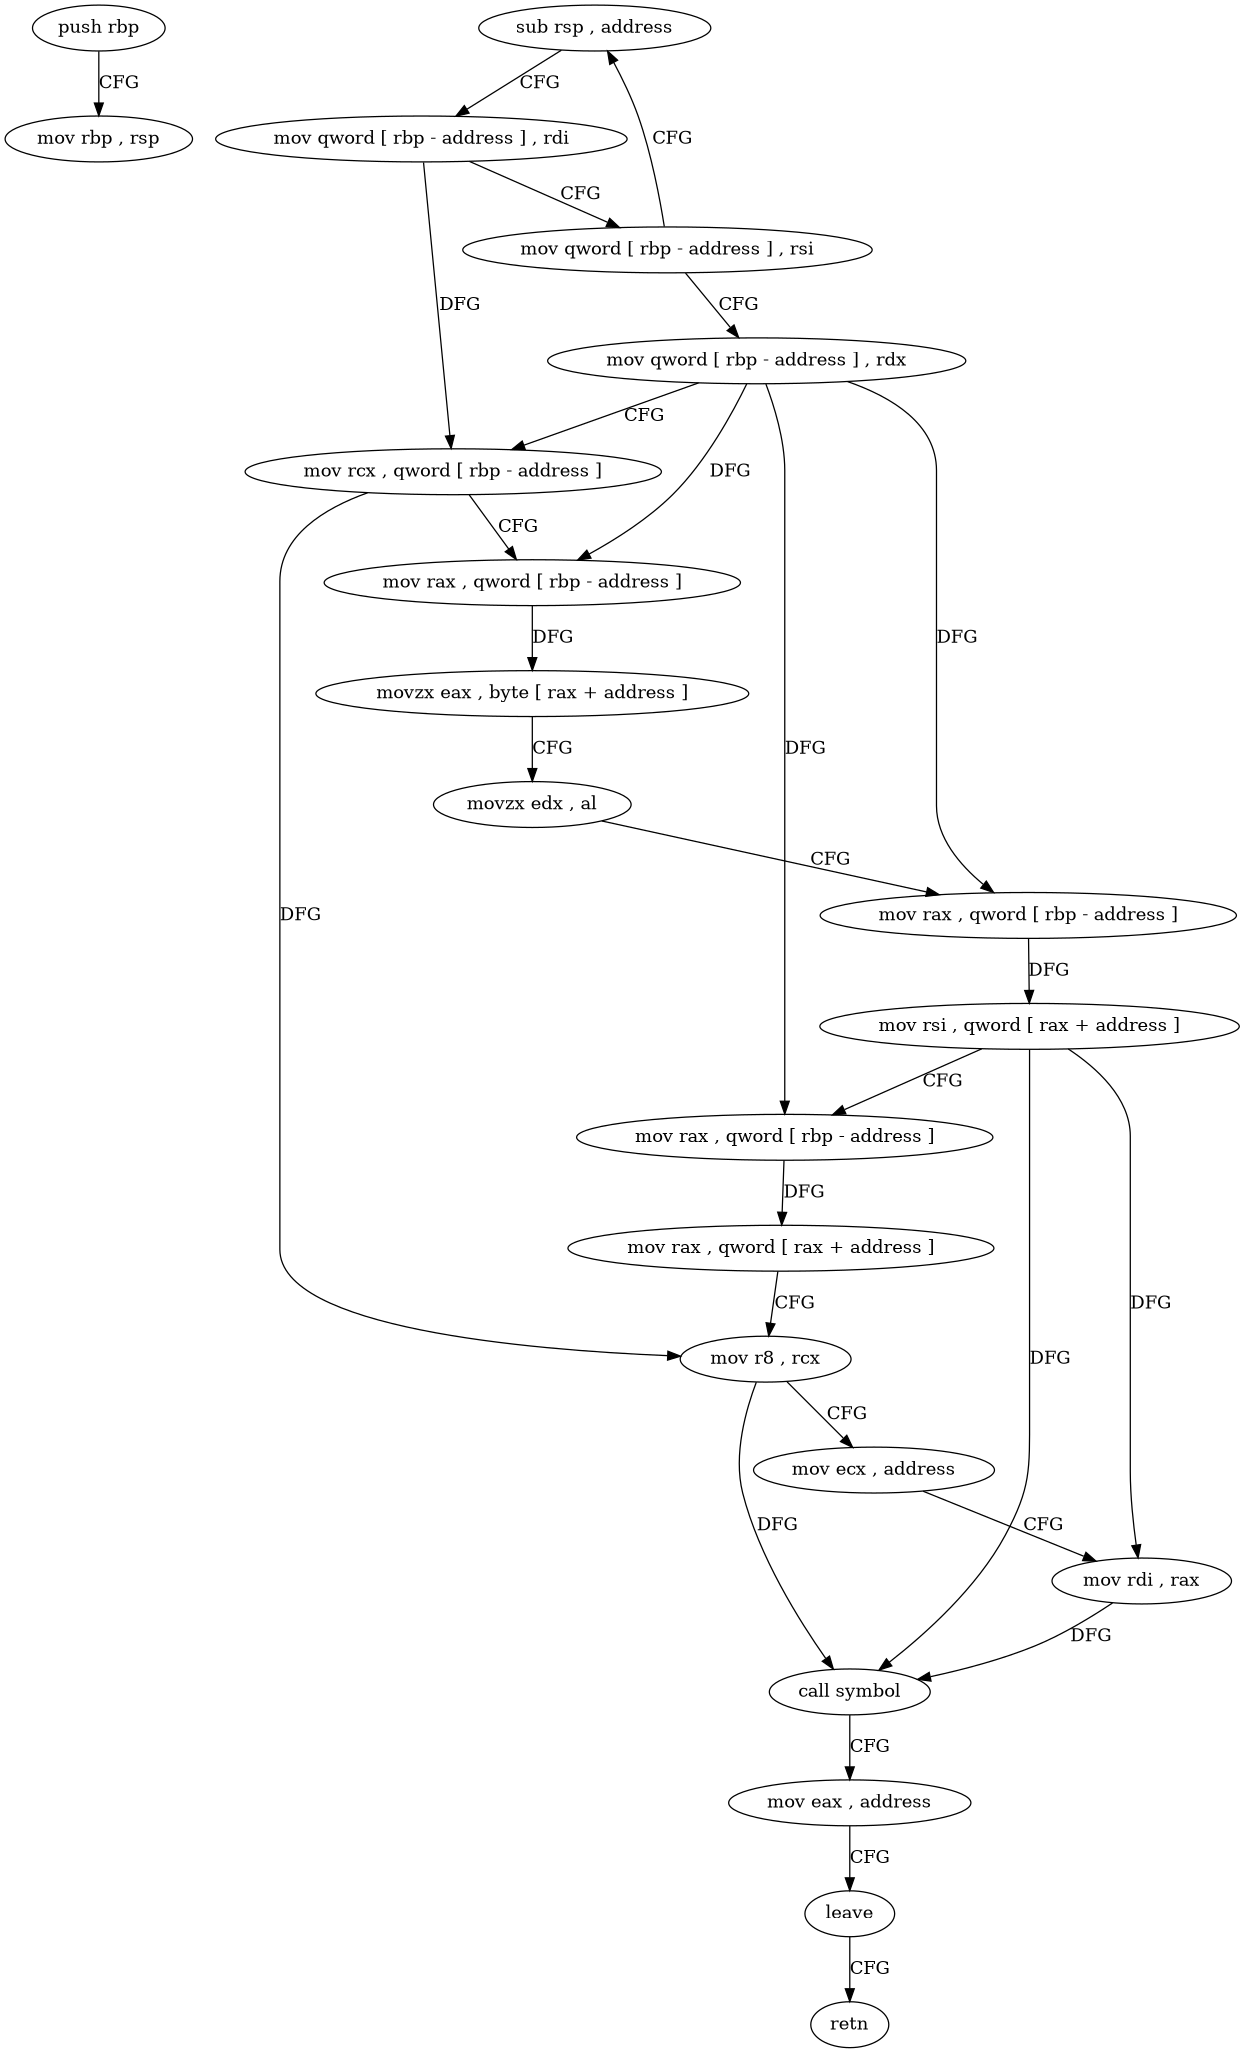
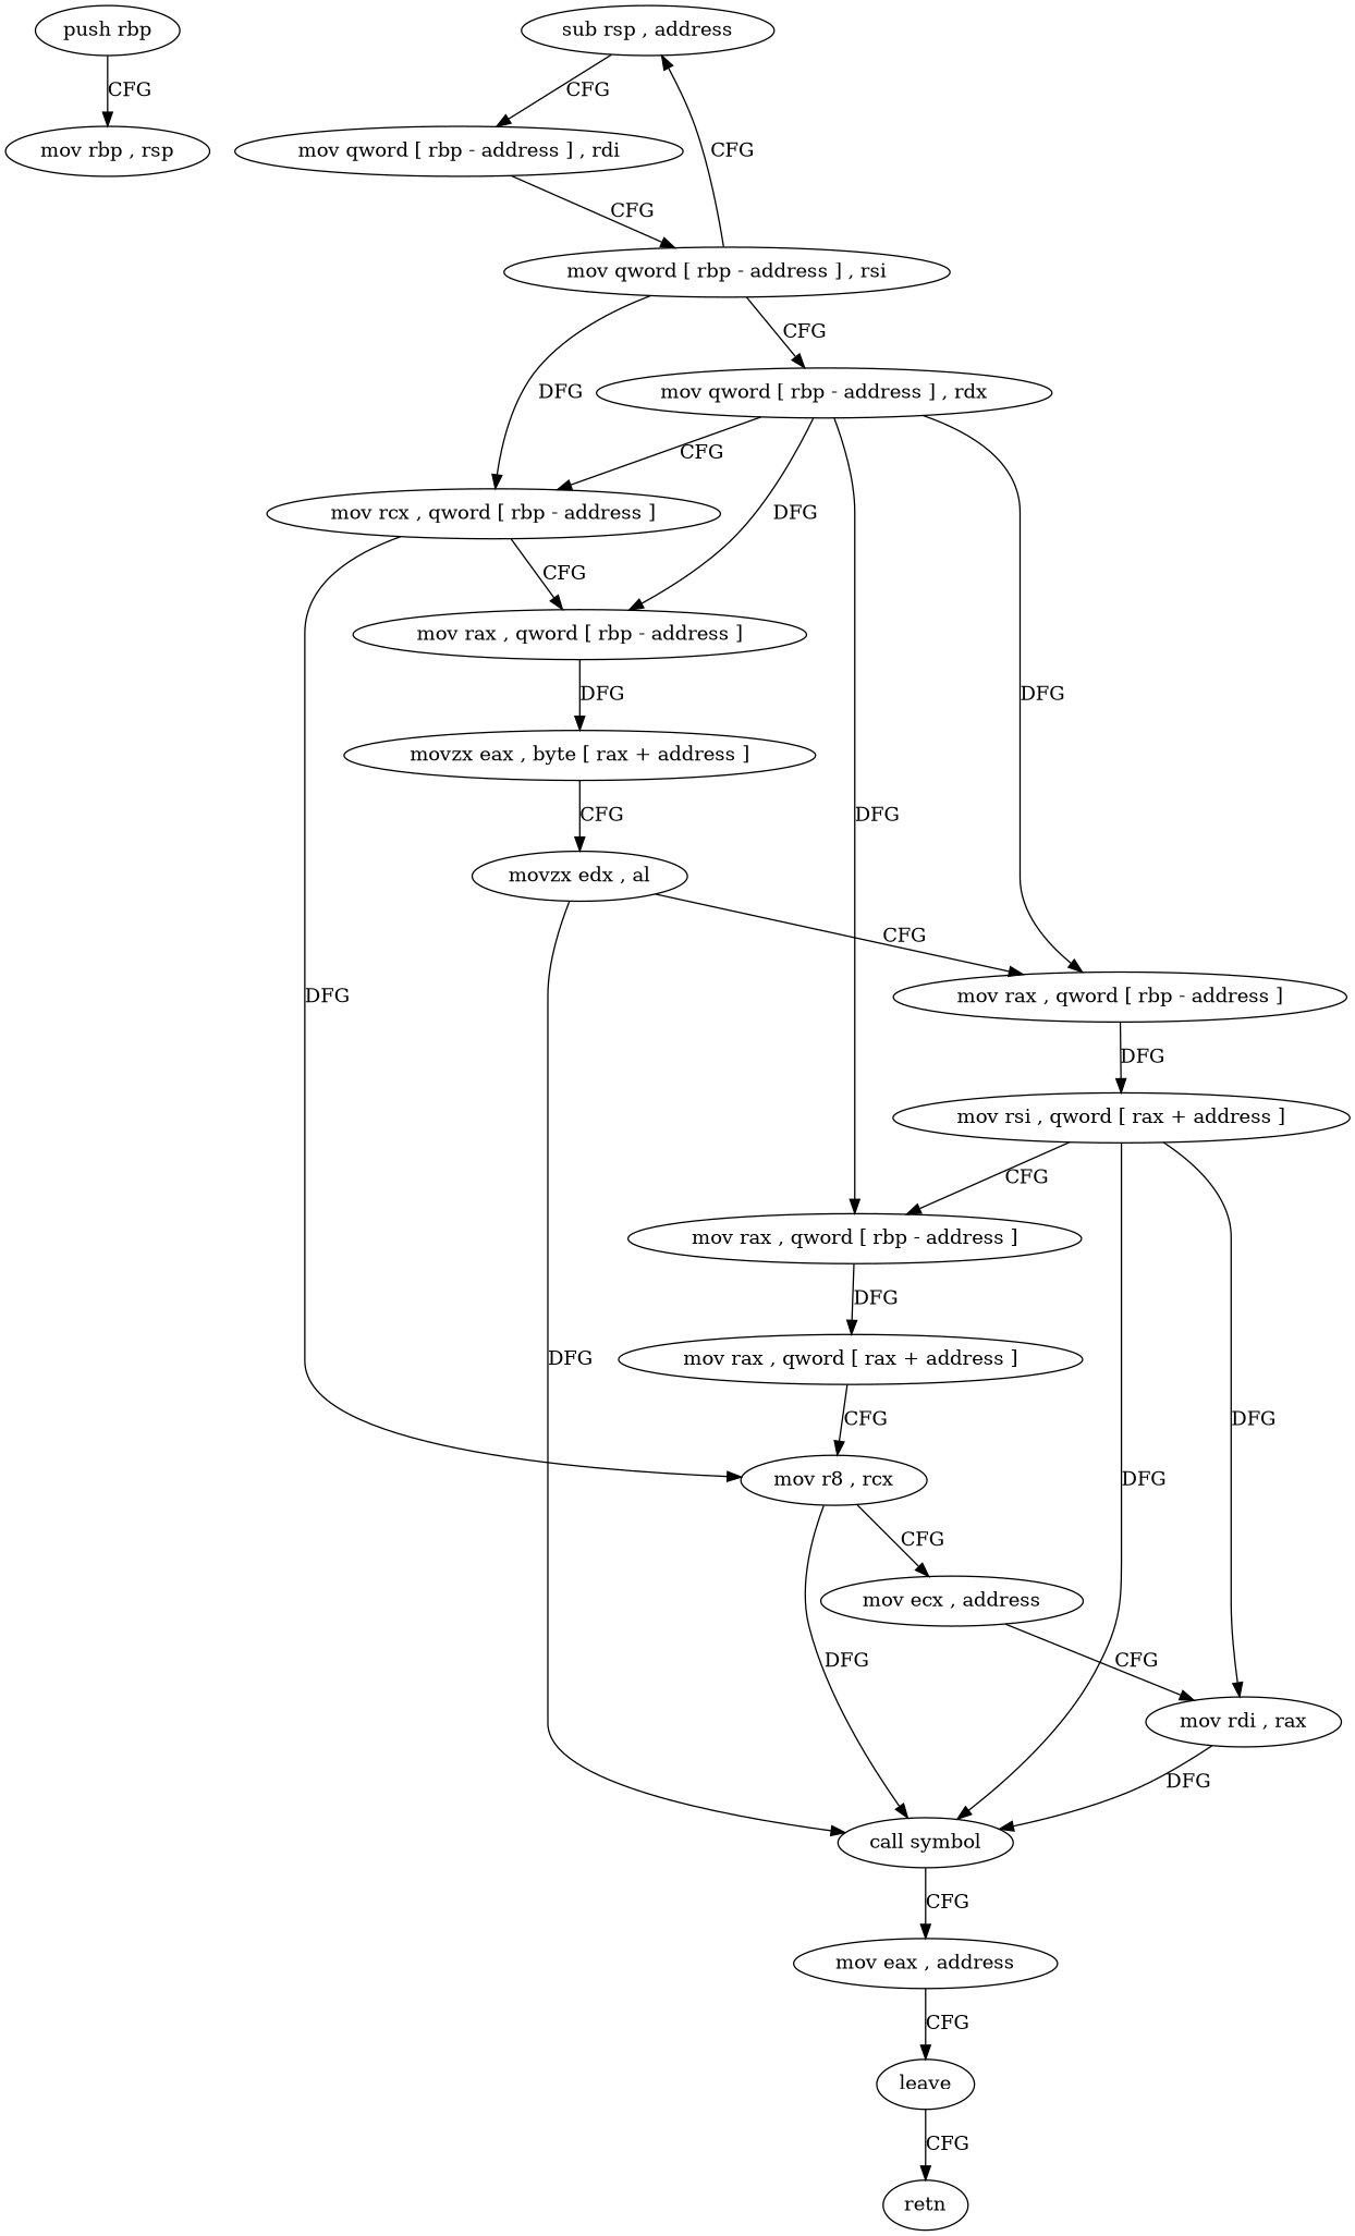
  digraph {
    fontname="DejaVu Serif"
    node [fontname="DejaVu Serif"]
    edge [fontname="DejaVu Serif"]
    n1 [label="push rbp"]
    n2 [label="mov rbp , rsp"]
    n3 [label="sub rsp , address"]
    n4 [label="mov qword [ rbp - address ] , rdi"]
    n5 [label="mov qword [ rbp - address ] , rsi"]
    n6 [label="mov rcx , qword [ rbp - address ]"]
    n7 [label="mov qword [ rbp - address ] , rdx"]
    n8 [label="mov rax , qword [ rbp - address ]"]
    n9 [label="mov r8 , rcx"]
    n10 [label="mov rax , qword [ rbp - address ]"]
    n11 [label="mov rax , qword [ rbp - address ]"]
    n12 [label="movzx eax , byte [ rax + address ]"]
    n13 [label="mov rsi , qword [ rax + address ]"]
    n14 [label="mov rax , qword [ rax + address ]"]
    n15 [label="call symbol"]
    n16 [label="mov ecx , address"]
    n17 [label="movzx edx , al"]
    n18 [label="mov eax , address"]
    n19 [label="mov rdi , rax"]
    n20 [label=leave]
    n21 [label=retn]
    n1 -> n2 [label=CFG]
    n3 -> n4 [label=CFG]
    n4 -> n5 [label=CFG]
-   n4 -> n6 [label=DFG]
+   n5 -> n6 [label=DFG]
    n5 -> n3 [label=CFG]
    n5 -> n7 [label=CFG]
    n6 -> n8 [label=CFG]
    n6 -> n9 [label=DFG]
    n7 -> n6 [label=CFG]
    n7 -> n8 [label=DFG]
    n7 -> n10 [label=DFG]
    n7 -> n11 [label=DFG]
    n8 -> n12 [label=DFG]
    n9 -> n15 [label=DFG]
    n9 -> n16 [label=CFG]
    n10 -> n13 [label=DFG]
    n11 -> n14 [label=DFG]
    n12 -> n17 [label=CFG]
    n13 -> n11 [label=CFG]
    n13 -> n15 [label=DFG]
    n13 -> n19 [label=DFG]
    n14 -> n9 [label=CFG]
    n15 -> n18 [label=CFG]
    n16 -> n19 [label=CFG]
    n17 -> n10 [label=CFG]
+   n17 -> n15 [label=DFG]
    n18 -> n20 [label=CFG]
    n19 -> n15 [label=DFG]
    n20 -> n21 [label=CFG]
  }
